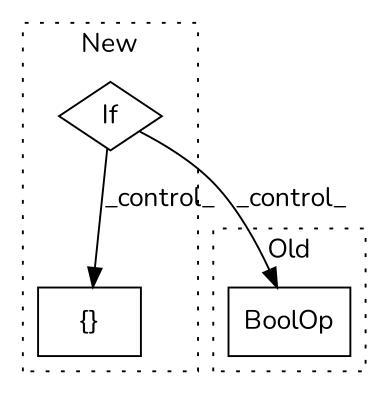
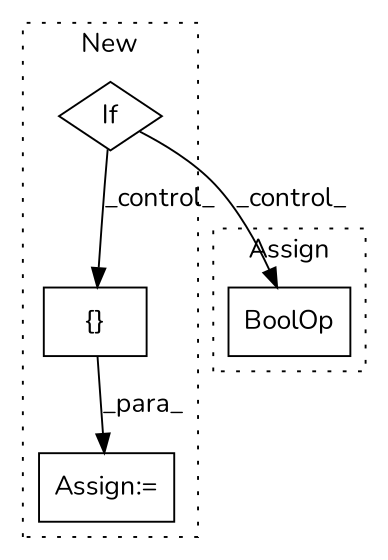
  digraph {
    fontname=Nunito
    node [fontname=Nunito shape=box]
    edge [fontname=Nunito]
    n1 [a=96 l="2,14" label=If s="10586,10625" shape=diamond]
+   n2 [a=68 l=3 label="Assign:=" s=10750]
    n3 [a=59 l="1,0" label="{}" s="10753,10758"]
    n4 [a=72 l=42 label=BoolOp s=10372]
    subgraph cluster_1 {
      label=New
      style=dotted
      n1
+     n2
      n3
    }
    subgraph cluster_2 {
-     label=Old
+     label=Assign
      style=dotted
      n4
    }
    n1 -> n3 [label=_control_]
    n1 -> n4 [label=_control_]
+   n3 -> n2 [label=_para_]
  }
